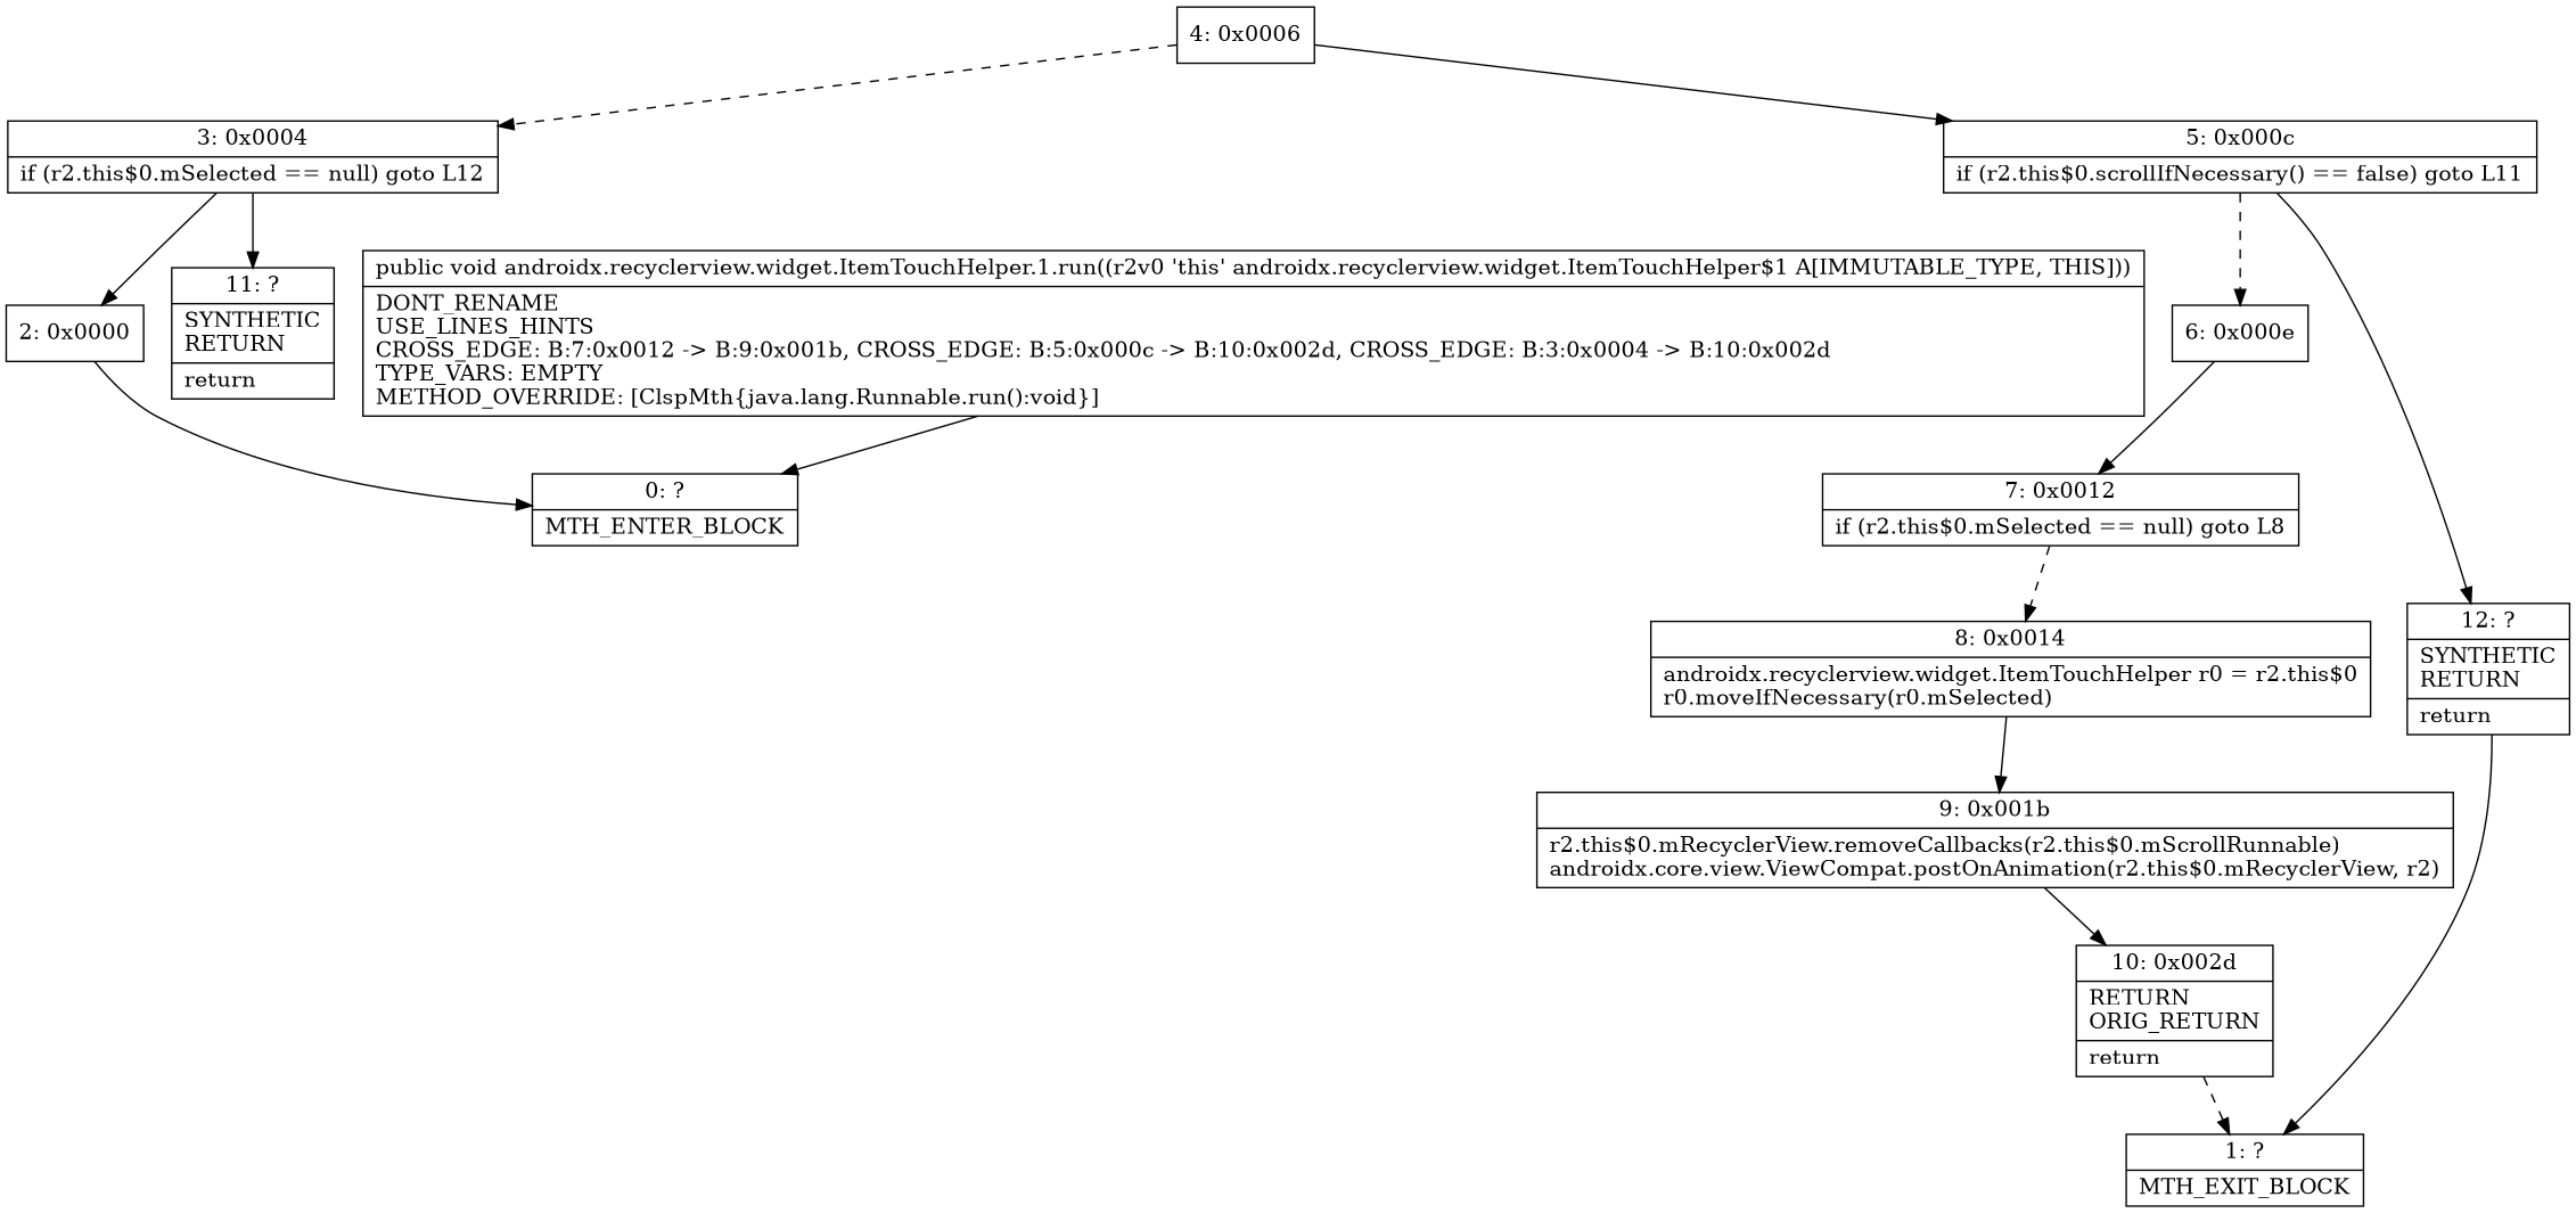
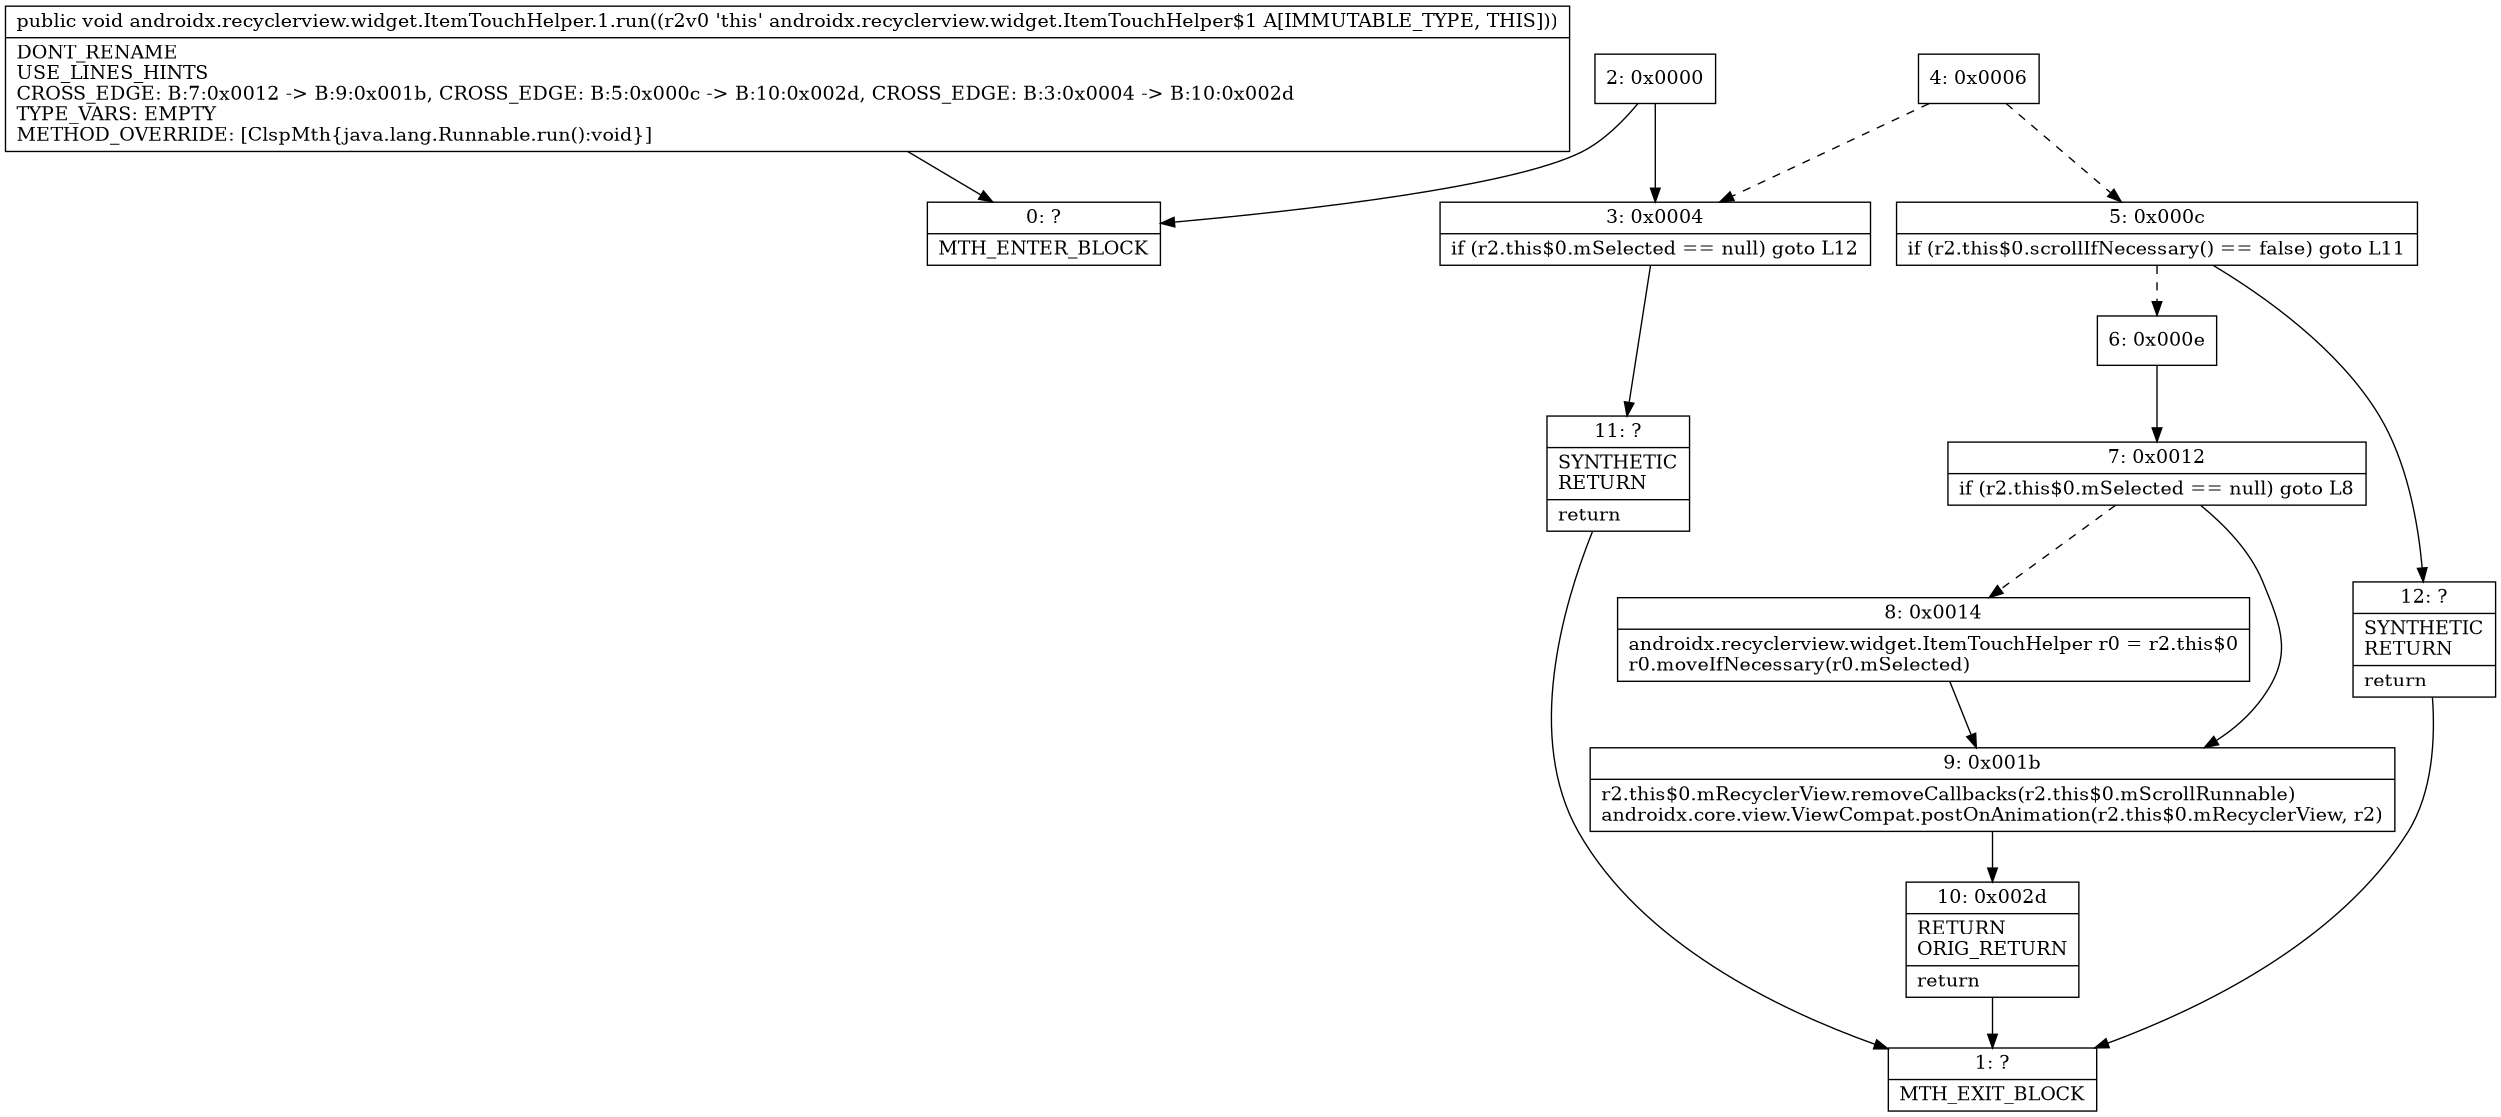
  digraph {
    node [shape=record]
    n1 [label="{0\:\ ?|MTH_ENTER_BLOCK\l}"]
    n2 [label="{2\:\ 0x0000}"]
    n3 [label="{3\:\ 0x0004|if (r2.this$0.mSelected == null) goto L12\l}"]
    n4 [label="{11\:\ ?|SYNTHETIC\lRETURN\l|return\l}"]
    n5 [label="{4\:\ 0x0006}"]
    n6 [label="{5\:\ 0x000c|if (r2.this$0.scrollIfNecessary() == false) goto L11\l}"]
    n7 [label="{1\:\ ?|MTH_EXIT_BLOCK\l}"]
    n8 [label="{6\:\ 0x000e}"]
    n9 [label="{12\:\ ?|SYNTHETIC\lRETURN\l|return\l}"]
    n10 [label="{7\:\ 0x0012|if (r2.this$0.mSelected == null) goto L8\l}"]
    n11 [label="{8\:\ 0x0014|androidx.recyclerview.widget.ItemTouchHelper r0 = r2.this$0\lr0.moveIfNecessary(r0.mSelected)\l}"]
    n12 [label="{9\:\ 0x001b|r2.this$0.mRecyclerView.removeCallbacks(r2.this$0.mScrollRunnable)\landroidx.core.view.ViewCompat.postOnAnimation(r2.this$0.mRecyclerView, r2)\l}"]
    n13 [label="{10\:\ 0x002d|RETURN\lORIG_RETURN\l|return\l}"]
    n14 [label="{public void androidx.recyclerview.widget.ItemTouchHelper.1.run((r2v0 'this' androidx.recyclerview.widget.ItemTouchHelper$1 A[IMMUTABLE_TYPE, THIS]))  | DONT_RENAME\lUSE_LINES_HINTS\lCROSS_EDGE: B:7:0x0012 \-\> B:9:0x001b, CROSS_EDGE: B:5:0x000c \-\> B:10:0x002d, CROSS_EDGE: B:3:0x0004 \-\> B:10:0x002d\lTYPE_VARS: EMPTY\lMETHOD_OVERRIDE: [ClspMth\{java.lang.Runnable.run():void\}]\l}"]
    n2 -> n1
-   n3 -> n2
+   n2 -> n3
    n3 -> n4
+   n4 -> n7
    n5 -> n3 [style=dashed]
-   n5 -> n6
+   n5 -> n6 [style=dashed]
    n6 -> n8 [style=dashed]
    n6 -> n9
    n8 -> n10
    n9 -> n7
    n10 -> n11 [style=dashed]
+   n10 -> n12
    n11 -> n12
    n12 -> n13
-   n13 -> n7 [style=dashed]
+   n13 -> n7
    n14 -> n1
  }
